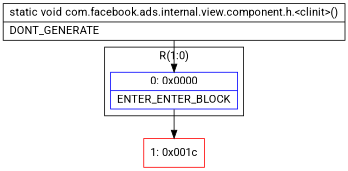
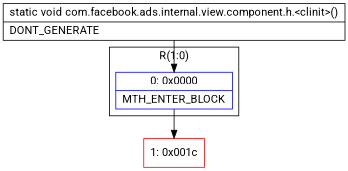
  digraph {
    fontname=Roboto
    node [shape=record fontname=Roboto]
    edge [fontname=Roboto]
-   n1 [color=blue label="{0\:\ 0x0000|ENTER_ENTER_BLOCK\l}"]
+   n1 [color=blue label="{0\:\ 0x0000|MTH_ENTER_BLOCK\l}"]
    n2 [color=red label="{1\:\ 0x001c}"]
    n3 [label="{static void com.facebook.ads.internal.view.component.h.\<clinit\>()  | DONT_GENERATE\l}"]
    subgraph cluster_1 {
      label="R(1:0)"
      n1
    }
    n1 -> n2
    n3 -> n1
  }
